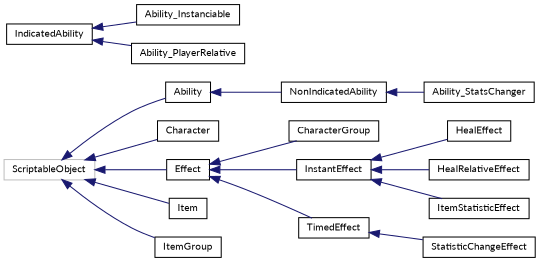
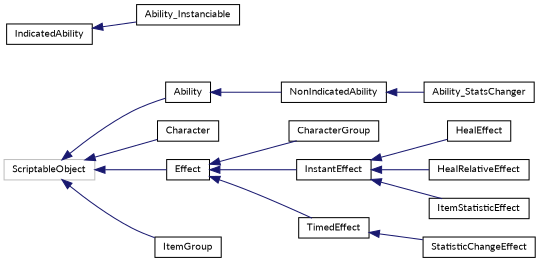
  digraph {
    fontname=Lato
    rankdir=LR
    node [color=black fillcolor=white fontname=Lato fontsize=10 shape=record style=filled]
    edge [color=midnightblue dir=back fontname=Lato fontsize=10 labelfontname=Helvetica labelfontsize=10 style=solid]
    n1 [color=grey75 height=0.2 label=ScriptableObject width=0.4]
    n2 [height=0.2 label=Ability width=0.4]
    n3 [height=0.2 label=Character width=0.4]
    n4 [height=0.2 label=Effect width=0.4]
-   n5 [height=0.2 label=Item width=0.4]
    n6 [height=0.2 label=ItemGroup width=0.4]
    n7 [height=0.2 label=NonIndicatedAbility width=0.4]
    n8 [height=0.2 label=CharacterGroup width=0.4]
    n9 [height=0.2 label=InstantEffect width=0.4]
    n10 [height=0.2 label=TimedEffect width=0.4]
    n11 [height=0.2 label=IndicatedAbility width=0.4]
    n12 [height=0.2 label=Ability_Instanciable width=0.4]
-   n13 [height=0.2 label=Ability_PlayerRelative width=0.4]
    n14 [height=0.2 label=Ability_StatsChanger width=0.4]
    n15 [height=0.2 label=HealEffect width=0.4]
    n16 [height=0.2 label=HealRelativeEffect width=0.4]
    n17 [height=0.2 label=ItemStatisticEffect width=0.4]
    n18 [height=0.2 label=StatisticChangeEffect width=0.4]
    n1 -> n2
    n1 -> n3
    n1 -> n4
-   n1 -> n5
    n1 -> n6
    n2 -> n7
    n4 -> n8
    n4 -> n9
    n4 -> n10
    n7 -> n14
    n9 -> n15
    n9 -> n16
    n9 -> n17
    n10 -> n18
    n11 -> n12
-   n11 -> n13
  }
